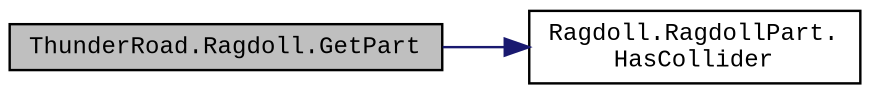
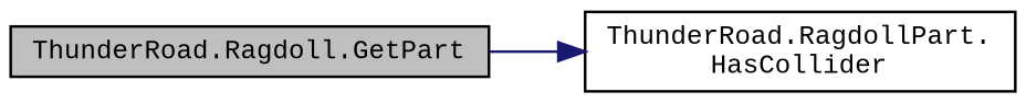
  digraph {
    rankdir=LR
    fontname="Liberation Mono"
    node [color=black fontname="Liberation Mono" fontsize=10 shape=record style=filled]
    n1 [fillcolor=grey75 fontcolor=black height=0.2 label="ThunderRoad.Ragdoll.GetPart" width=0.4]
-   n2 [fillcolor=white height=0.2 label="Ragdoll.RagdollPart.\lHasCollider" width=0.4]
+   n2 [fillcolor=white height=0.2 label="ThunderRoad.RagdollPart.\lHasCollider" width=0.4]
    n1 -> n2 [color=midnightblue fontname="Liberation Mono" fontsize=10 labelfontname=Helvetica labelfontsize=10 style=solid]
  }
